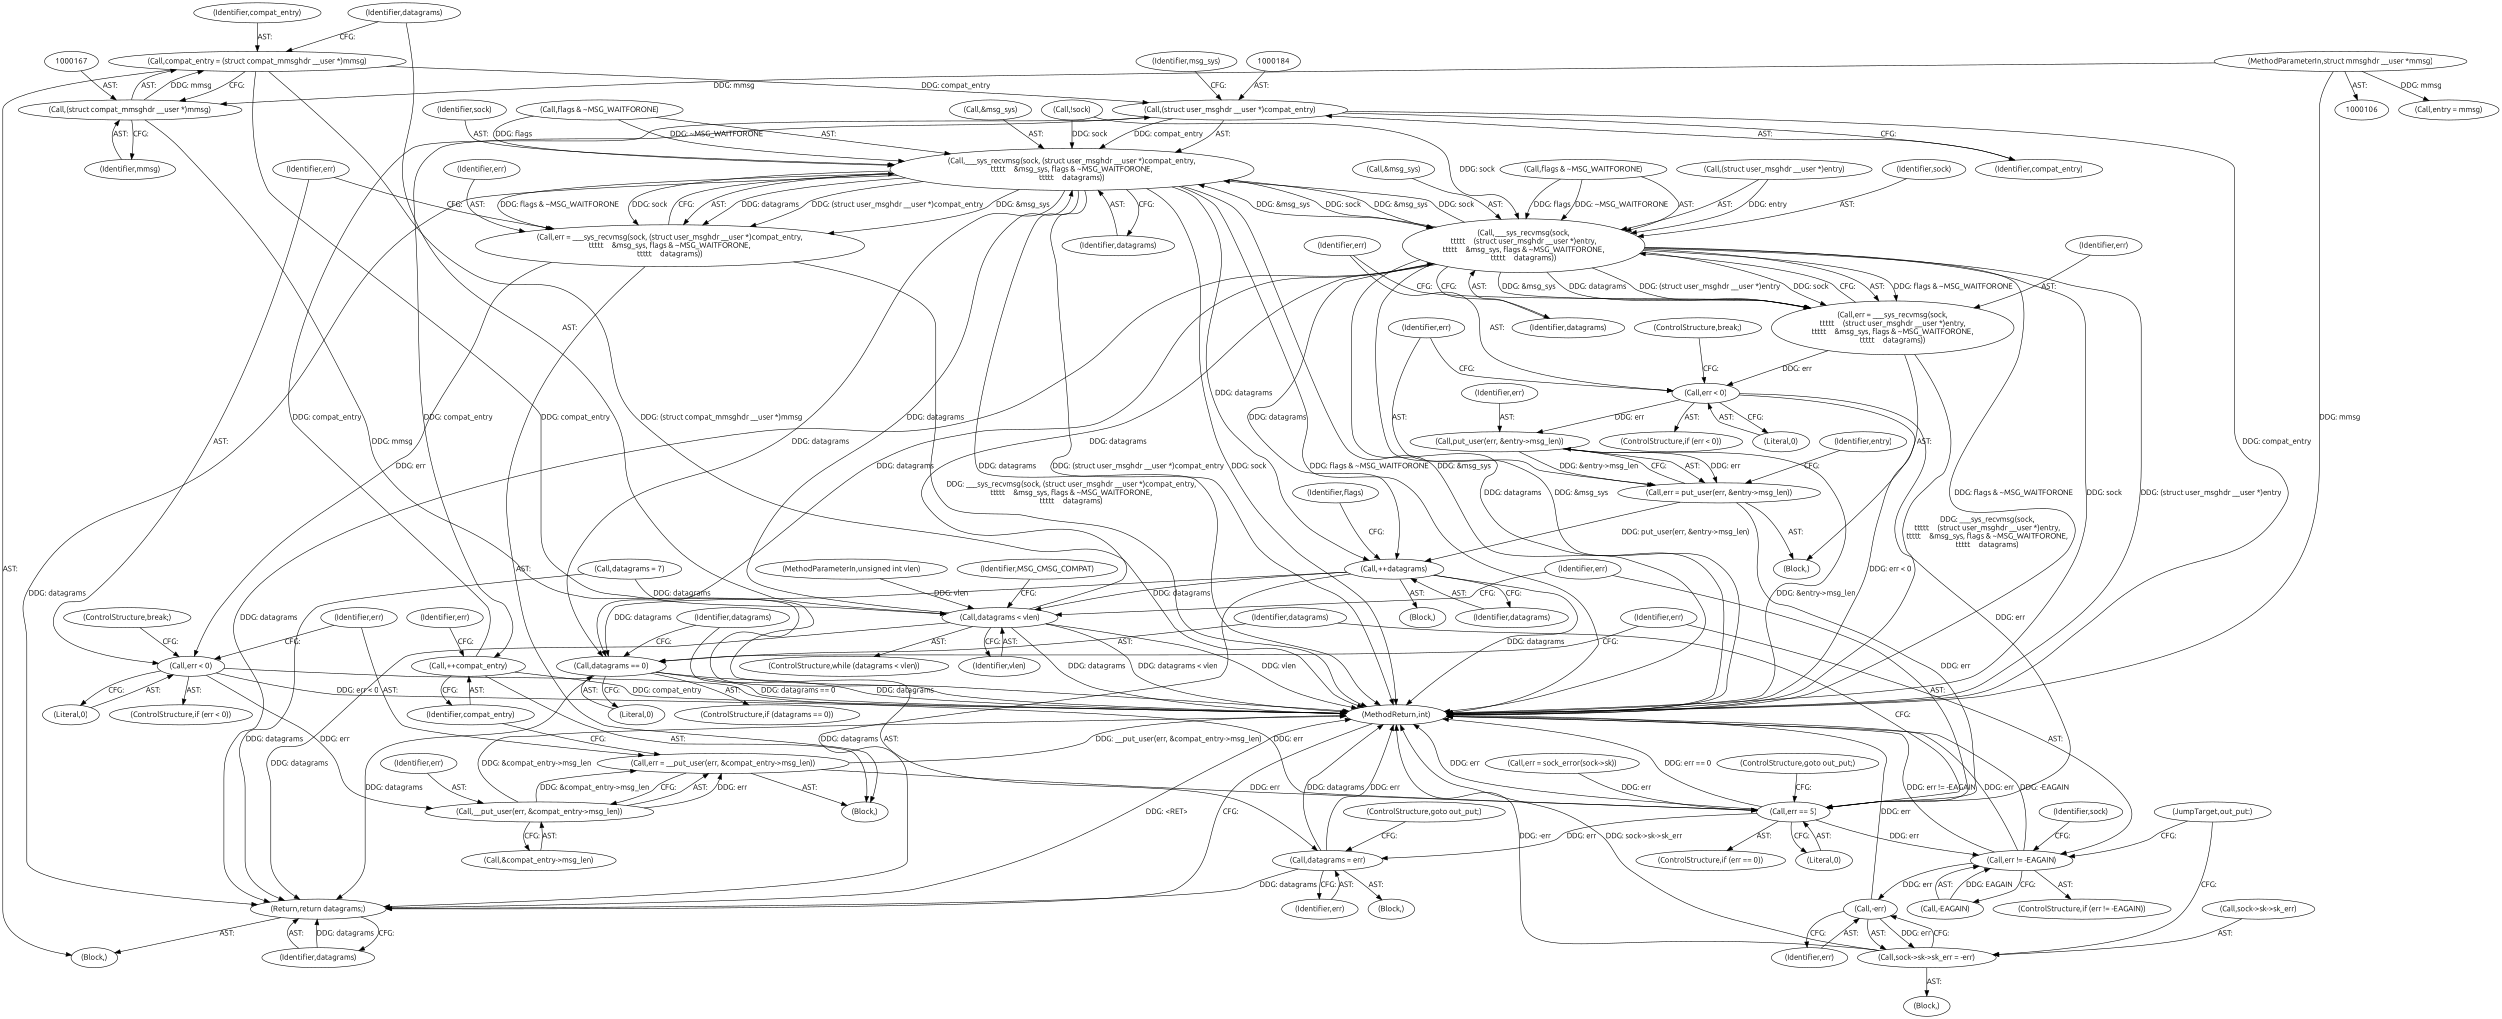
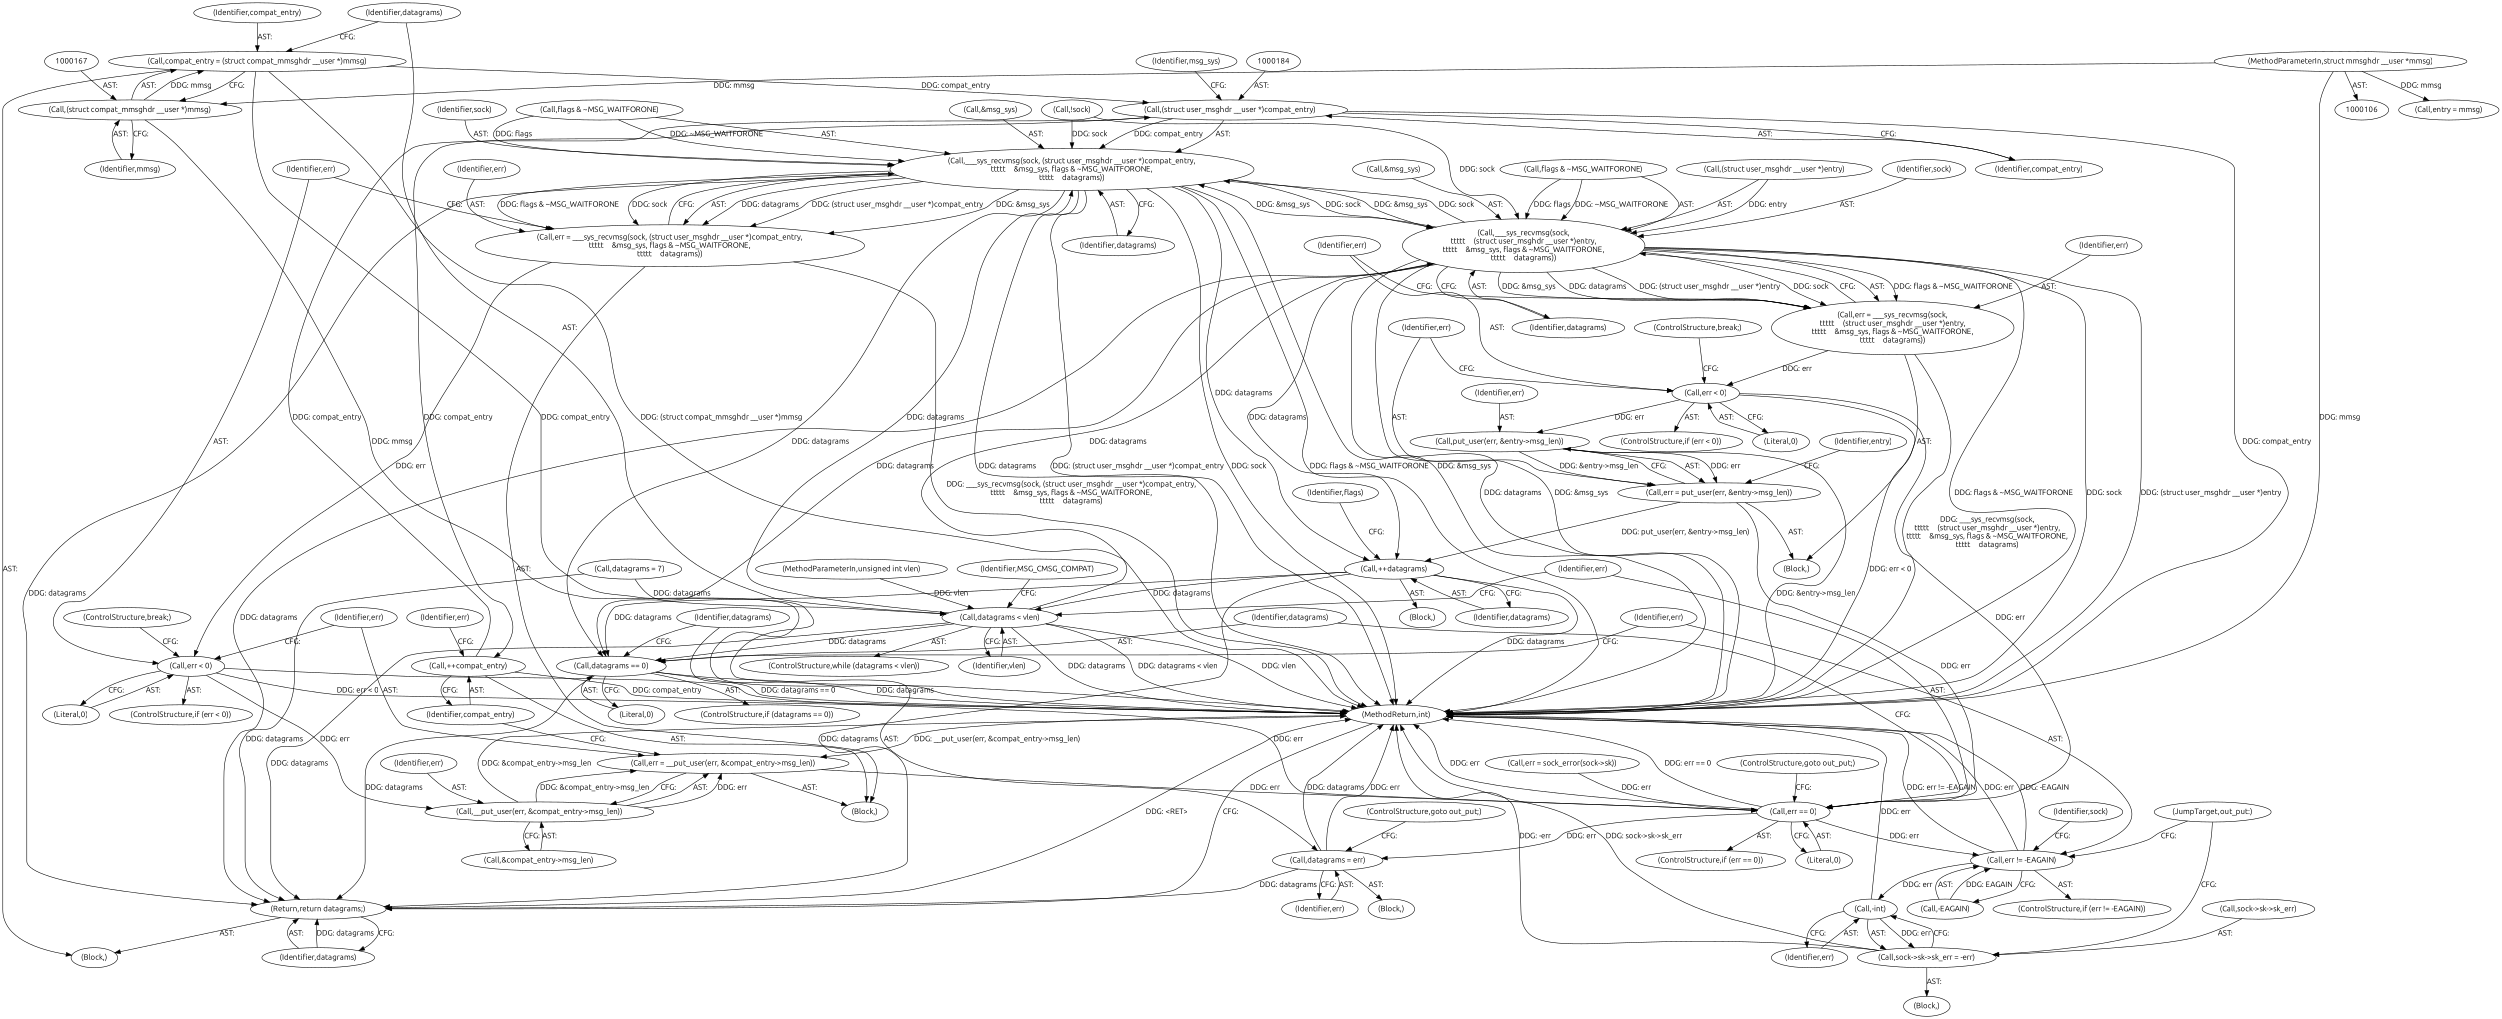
  digraph {
    fontname=Ubuntu
    node [fontname=Ubuntu]
    edge [fontname=Ubuntu]
    n1 [label="(Call,compat_entry = (struct compat_mmsghdr __user *)mmsg)"]
    n2 [label="(Call,(struct compat_mmsghdr __user *)mmsg)"]
    n3 [label="(Call,(struct user_msghdr __user *)compat_entry)"]
    n4 [label="(MethodReturn,int)"]
    n5 [label="(Block,)"]
    n6 [label="(Identifier,mmsg)"]
    n7 [label="(Call,___sys_recvmsg(sock, (struct user_msghdr __user *)compat_entry,\n\t\t\t\t\t     &msg_sys, flags & ~MSG_WAITFORONE,\n\t\t\t\t\t     datagrams))"]
    n8 [label="(Call,++compat_entry)"]
    n9 [label="(Identifier,compat_entry)"]
    n10 [label="(Return,return datagrams;)"]
    n11 [label="(MethodParameterIn,struct mmsghdr __user *mmsg)"]
    n12 [label="(Call,entry = mmsg)"]
    1000106
    n14 [label="(Call,err = ___sys_recvmsg(sock, (struct user_msghdr __user *)compat_entry,\n\t\t\t\t\t     &msg_sys, flags & ~MSG_WAITFORONE,\n\t\t\t\t\t     datagrams))"]
    n15 [label="(Call,___sys_recvmsg(sock,\n\t\t\t\t\t     (struct user_msghdr __user *)entry,\n\t\t\t\t\t     &msg_sys, flags & ~MSG_WAITFORONE,\n\t\t\t\t\t     datagrams))"]
    n16 [label="(Call,++datagrams)"]
    n17 [label="(Call,datagrams == 0)"]
    n18 [label="(Identifier,datagrams)"]
    n19 [label="(Block,)"]
    n20 [label="(Identifier,compat_entry)"]
    n21 [label="(Call,err < 0)"]
    n22 [label="(Identifier,datagrams)"]
    n23 [label="(Call,err = ___sys_recvmsg(sock,\n\t\t\t\t\t     (struct user_msghdr __user *)entry,\n\t\t\t\t\t     &msg_sys, flags & ~MSG_WAITFORONE,\n\t\t\t\t\t     datagrams))"]
    n24 [label="(Identifier,datagrams)"]
    n25 [label="(Call,datagrams < vlen)"]
    n26 [label="(Identifier,datagrams)"]
    n27 [label="(Block,)"]
    n28 [label="(ControlStructure,if (datagrams == 0))"]
    n29 [label="(Literal,0)"]
    n30 [label="(Call,__put_user(err, &compat_entry->msg_len))"]
-   n31 [label="(Call,err == 5)"]
+   n31 [label="(Call,err == 0)"]
    n32 [label="(Literal,0)"]
    n33 [label="(ControlStructure,if (err < 0))"]
    n34 [label="(Call,err = __put_user(err, &compat_entry->msg_len))"]
    n35 [label="(Call,&compat_entry->msg_len)"]
    n36 [label="(Call,datagrams = err)"]
    n37 [label="(Call,err != -EAGAIN)"]
    n38 [label="(Literal,0)"]
    n39 [label="(ControlStructure,if (err == 0))"]
    n40 [label="(Block,)"]
    n41 [label="(Identifier,err)"]
-   n42 [label="(Call,-err)"]
+   n42 [label="(Call,-int)"]
    n43 [label="(Call,-EAGAIN)"]
    n44 [label="(ControlStructure,if (err != -EAGAIN))"]
    n45 [label="(Call,sock->sk->sk_err = -err)"]
    n46 [label="(Identifier,err)"]
    n47 [label="(Block,)"]
    n48 [label="(Call,err < 0)"]
    n49 [label="(Block,)"]
    n50 [label="(Call,put_user(err, &entry->msg_len))"]
    n51 [label="(Literal,0)"]
    n52 [label="(ControlStructure,if (err < 0))"]
    n53 [label="(Call,err = put_user(err, &entry->msg_len))"]
    n54 [label="(Identifier,vlen)"]
    n55 [label="(ControlStructure,while (datagrams < vlen))"]
    n56 [label="(Identifier,err)"]
    n57 [label="(ControlStructure,break;)"]
    n58 [label="(Identifier,msg_sys)"]
    n59 [label="(Call,(struct user_msghdr __user *)entry)"]
    n60 [label="(Identifier,err)"]
    n61 [label="(Identifier,err)"]
    n62 [label="(ControlStructure,goto out_put;)"]
    n63 [label="(MethodParameterIn,unsigned int vlen)"]
    n64 [label="(Call,flags & ~MSG_WAITFORONE)"]
    n65 [label="(Identifier,sock)"]
    n66 [label="(Identifier,compat_entry)"]
    n67 [label="(Identifier,err)"]
    n68 [label="(Call,err = sock_error(sock->sk))"]
    n69 [label="(Identifier,sock)"]
    n70 [label="(Identifier,err)"]
    n71 [label="(Identifier,err)"]
    n72 [label="(JumpTarget,out_put:)"]
    n73 [label="(Identifier,datagrams)"]
    n74 [label="(Call,!sock)"]
    n75 [label="(Identifier,err)"]
    n76 [label="(ControlStructure,goto out_put;)"]
    n77 [label="(Call,&msg_sys)"]
    n78 [label="(Identifier,err)"]
    n79 [label="(Call,&msg_sys)"]
    n80 [label="(Identifier,err)"]
    n81 [label="(Identifier,flags)"]
    n82 [label="(Identifier,MSG_CMSG_COMPAT)"]
    n83 [label="(ControlStructure,break;)"]
    n84 [label="(Identifier,err)"]
    n85 [label="(Call,sock->sk->sk_err)"]
    n86 [label="(Call,flags & ~MSG_WAITFORONE)"]
    n87 [label="(Identifier,err)"]
    n88 [label="(Identifier,sock)"]
    n89 [label="(Identifier,datagrams)"]
    n90 [label="(Identifier,entry)"]
    n91 [label="(Identifier,datagrams)"]
    n92 [label="(Call,datagrams = 7)"]
    1000167
    1000184
    n1 -> n2 [label="CFG: "]
    n1 -> n3 [label="DDG: compat_entry"]
    n1 -> n4 [label="DDG: (struct compat_mmsghdr __user *)mmsg"]
    n1 -> n4 [label="DDG: compat_entry"]
    n1 -> n5 [label="AST: "]
    n2 -> n1 [label="AST: "]
    n2 -> n1 [label="DDG: mmsg"]
    n2 -> n4 [label="DDG: mmsg"]
    n2 -> n6 [label="CFG: "]
    n3 -> n4 [label="DDG: compat_entry"]
    n3 -> n7 [label="AST: "]
    n3 -> n7 [label="DDG: compat_entry"]
    n3 -> n8 [label="DDG: compat_entry"]
    n3 -> n9 [label="CFG: "]
    n4 -> n10 [label="CFG: "]
    n6 -> n2 [label="AST: "]
    n7 -> n4 [label="DDG: sock"]
    n7 -> n4 [label="DDG: flags & ~MSG_WAITFORONE"]
    n7 -> n4 [label="DDG: &msg_sys"]
    n7 -> n4 [label="DDG: datagrams"]
    n7 -> n4 [label="DDG: (struct user_msghdr __user *)compat_entry"]
    n7 -> n10 [label="DDG: datagrams"]
    n7 -> n14 [label="AST: "]
    n7 -> n14 [label="DDG: datagrams"]
    n7 -> n14 [label="DDG: (struct user_msghdr __user *)compat_entry"]
    n7 -> n14 [label="DDG: &msg_sys"]
    n7 -> n14 [label="DDG: flags & ~MSG_WAITFORONE"]
    n7 -> n14 [label="DDG: sock"]
    n7 -> n15 [label="DDG: sock"]
    n7 -> n15 [label="DDG: &msg_sys"]
    n7 -> n16 [label="DDG: datagrams"]
    n7 -> n17 [label="DDG: datagrams"]
    n7 -> n18 [label="CFG: "]
    n8 -> n3 [label="DDG: compat_entry"]
    n8 -> n4 [label="DDG: compat_entry"]
    n8 -> n19 [label="AST: "]
    n8 -> n20 [label="CFG: "]
    n9 -> n3 [label="AST: "]
    n10 -> n4 [label="DDG: <RET>"]
    n10 -> n5 [label="AST: "]
    n10 -> n22 [label="CFG: "]
    n11 -> n2 [label="DDG: mmsg"]
    n11 -> n4 [label="DDG: mmsg"]
    n11 -> n12 [label="DDG: mmsg"]
    n11 -> 1000106 [label="AST: "]
    n14 -> n4 [label="DDG: ___sys_recvmsg(sock, (struct user_msghdr __user *)compat_entry,\n\t\t\t\t\t     &msg_sys, flags & ~MSG_WAITFORONE,\n\t\t\t\t\t     datagrams)"]
    n14 -> n7 [label="CFG: "]
    n14 -> n19 [label="AST: "]
    n14 -> n21 [label="DDG: err"]
    n15 -> n4 [label="DDG: datagrams"]
    n15 -> n4 [label="DDG: &msg_sys"]
    n15 -> n4 [label="DDG: flags & ~MSG_WAITFORONE"]
    n15 -> n4 [label="DDG: sock"]
    n15 -> n4 [label="DDG: (struct user_msghdr __user *)entry"]
    n15 -> n7 [label="DDG: sock"]
    n15 -> n7 [label="DDG: &msg_sys"]
    n15 -> n10 [label="DDG: datagrams"]
    n15 -> n16 [label="DDG: datagrams"]
    n15 -> n17 [label="DDG: datagrams"]
    n15 -> n23 [label="AST: "]
    n15 -> n23 [label="DDG: flags & ~MSG_WAITFORONE"]
    n15 -> n23 [label="DDG: &msg_sys"]
    n15 -> n23 [label="DDG: datagrams"]
    n15 -> n23 [label="DDG: (struct user_msghdr __user *)entry"]
    n15 -> n23 [label="DDG: sock"]
    n15 -> n24 [label="CFG: "]
    n16 -> n4 [label="DDG: datagrams"]
    n16 -> n10 [label="DDG: datagrams"]
    n16 -> n17 [label="DDG: datagrams"]
    n16 -> n25 [label="DDG: datagrams"]
    n16 -> n26 [label="CFG: "]
    n16 -> n27 [label="AST: "]
    n17 -> n4 [label="DDG: datagrams == 0"]
    n17 -> n4 [label="DDG: datagrams"]
    n17 -> n10 [label="DDG: datagrams"]
    n17 -> n28 [label="AST: "]
    n17 -> n29 [label="CFG: "]
    n18 -> n7 [label="AST: "]
    n20 -> n8 [label="AST: "]
    n20 -> n34 [label="CFG: "]
    n21 -> n4 [label="DDG: err < 0"]
    n21 -> n30 [label="DDG: err"]
    n21 -> n31 [label="DDG: err"]
    n21 -> n32 [label="CFG: "]
    n21 -> n33 [label="AST: "]
    n22 -> n10 [label="AST: "]
    n22 -> n10 [label="DDG: datagrams"]
    n23 -> n4 [label="DDG: ___sys_recvmsg(sock,\n\t\t\t\t\t     (struct user_msghdr __user *)entry,\n\t\t\t\t\t     &msg_sys, flags & ~MSG_WAITFORONE,\n\t\t\t\t\t     datagrams)"]
    n23 -> n15 [label="CFG: "]
    n23 -> n48 [label="DDG: err"]
    n23 -> n49 [label="AST: "]
    n24 -> n15 [label="AST: "]
    n25 -> n4 [label="DDG: vlen"]
    n25 -> n4 [label="DDG: datagrams"]
    n25 -> n4 [label="DDG: datagrams < vlen"]
    n25 -> n7 [label="DDG: datagrams"]
    n25 -> n10 [label="DDG: datagrams"]
    n25 -> n15 [label="DDG: datagrams"]
+   n25 -> n17 [label="DDG: datagrams"]
    n25 -> n54 [label="CFG: "]
    n25 -> n55 [label="AST: "]
    n26 -> n16 [label="AST: "]
    n29 -> n17 [label="AST: "]
    n30 -> n4 [label="DDG: &compat_entry->msg_len"]
    n30 -> n34 [label="AST: "]
    n30 -> n34 [label="DDG: err"]
    n30 -> n34 [label="DDG: &compat_entry->msg_len"]
    n30 -> n35 [label="CFG: "]
    n31 -> n4 [label="DDG: err == 0"]
    n31 -> n4 [label="DDG: err"]
    n31 -> n36 [label="DDG: err"]
    n31 -> n37 [label="DDG: err"]
    n31 -> n38 [label="CFG: "]
    n31 -> n39 [label="AST: "]
    n32 -> n21 [label="AST: "]
-   n34 -> n4 [label="DDG: __put_user(err, &compat_entry->msg_len)"]
+   n4 -> n34 [label="DDG: __put_user(err, &compat_entry->msg_len)"]
    n34 -> n19 [label="AST: "]
    n34 -> n30 [label="CFG: "]
    n34 -> n31 [label="DDG: err"]
    n35 -> n30 [label="AST: "]
    n36 -> n4 [label="DDG: datagrams"]
    n36 -> n4 [label="DDG: err"]
    n36 -> n10 [label="DDG: datagrams"]
    n36 -> n40 [label="AST: "]
    n36 -> n41 [label="CFG: "]
    n37 -> n4 [label="DDG: err"]
    n37 -> n4 [label="DDG: -EAGAIN"]
    n37 -> n4 [label="DDG: err != -EAGAIN"]
    n37 -> n42 [label="DDG: err"]
    n37 -> n43 [label="CFG: "]
    n37 -> n44 [label="AST: "]
    n38 -> n31 [label="AST: "]
    n41 -> n36 [label="AST: "]
    n42 -> n4 [label="DDG: err"]
    n42 -> n45 [label="AST: "]
    n42 -> n45 [label="DDG: err"]
    n42 -> n46 [label="CFG: "]
    n43 -> n37 [label="AST: "]
    n43 -> n37 [label="DDG: EAGAIN"]
    n45 -> n4 [label="DDG: -err"]
    n45 -> n4 [label="DDG: sock->sk->sk_err"]
    n45 -> n42 [label="CFG: "]
    n45 -> n47 [label="AST: "]
    n46 -> n42 [label="AST: "]
    n48 -> n4 [label="DDG: err < 0"]
    n48 -> n31 [label="DDG: err"]
    n48 -> n50 [label="DDG: err"]
    n48 -> n51 [label="CFG: "]
    n48 -> n52 [label="AST: "]
    n50 -> n4 [label="DDG: &entry->msg_len"]
    n50 -> n53 [label="AST: "]
    n50 -> n53 [label="DDG: err"]
    n50 -> n53 [label="DDG: &entry->msg_len"]
    n51 -> n48 [label="AST: "]
    n53 -> n16 [label="DDG: put_user(err, &entry->msg_len)"]
    n53 -> n31 [label="DDG: err"]
    n53 -> n49 [label="AST: "]
    n53 -> n50 [label="CFG: "]
    n54 -> n25 [label="AST: "]
    n56 -> n23 [label="CFG: "]
    n56 -> n48 [label="AST: "]
    n57 -> n48 [label="CFG: "]
    n58 -> n3 [label="CFG: "]
    n59 -> n15 [label="AST: "]
    n59 -> n15 [label="DDG: entry"]
    n60 -> n25 [label="CFG: "]
    n60 -> n31 [label="AST: "]
    n61 -> n14 [label="AST: "]
    n62 -> n36 [label="CFG: "]
    n63 -> n25 [label="DDG: vlen"]
    n64 -> n7 [label="AST: "]
    n64 -> n7 [label="DDG: flags"]
    n64 -> n7 [label="DDG: ~MSG_WAITFORONE"]
    n65 -> n37 [label="CFG: "]
    n66 -> n1 [label="AST: "]
    n67 -> n14 [label="CFG: "]
    n67 -> n21 [label="AST: "]
    n68 -> n31 [label="DDG: err"]
    n69 -> n15 [label="AST: "]
    n70 -> n50 [label="AST: "]
    n71 -> n21 [label="CFG: "]
    n71 -> n34 [label="AST: "]
    n72 -> n37 [label="CFG: "]
    n72 -> n45 [label="CFG: "]
    n73 -> n17 [label="AST: "]
    n73 -> n31 [label="CFG: "]
    n74 -> n7 [label="DDG: sock"]
    n74 -> n15 [label="DDG: sock"]
    n75 -> n48 [label="CFG: "]
    n75 -> n53 [label="AST: "]
    n76 -> n31 [label="CFG: "]
    n77 -> n15 [label="AST: "]
    n78 -> n30 [label="AST: "]
    n79 -> n7 [label="AST: "]
    n80 -> n17 [label="CFG: "]
    n80 -> n37 [label="AST: "]
    n81 -> n16 [label="CFG: "]
    n82 -> n25 [label="CFG: "]
    n83 -> n21 [label="CFG: "]
    n84 -> n8 [label="CFG: "]
    n85 -> n45 [label="AST: "]
    n86 -> n15 [label="AST: "]
    n86 -> n15 [label="DDG: flags"]
    n86 -> n15 [label="DDG: ~MSG_WAITFORONE"]
    n87 -> n23 [label="AST: "]
    n88 -> n7 [label="AST: "]
    n89 -> n1 [label="CFG: "]
    n89 -> n25 [label="AST: "]
    n90 -> n53 [label="CFG: "]
    n91 -> n17 [label="CFG: "]
    n91 -> n36 [label="AST: "]
    n92 -> n10 [label="DDG: datagrams"]
    n92 -> n25 [label="DDG: datagrams"]
    1000167 -> n2 [label="AST: "]
    1000184 -> n3 [label="AST: "]
  }
